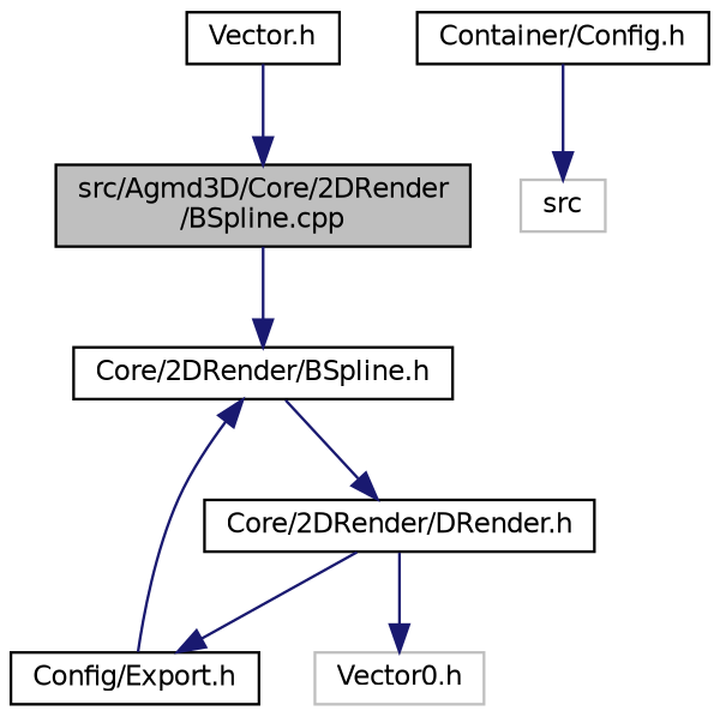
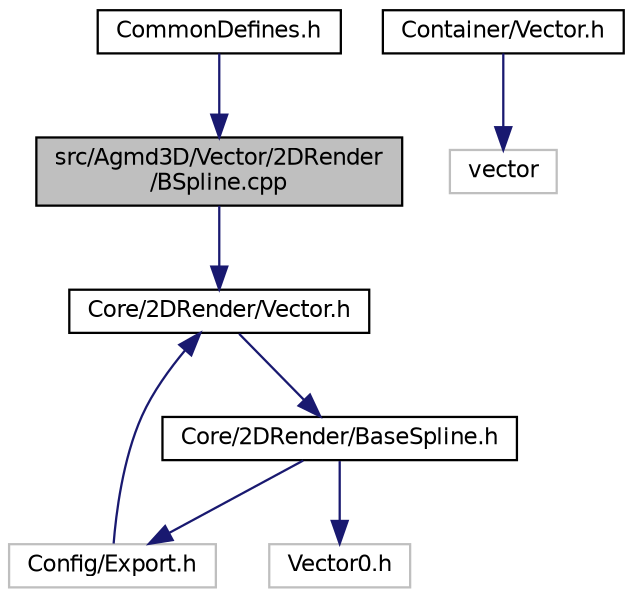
  digraph {
    node [color=black fillcolor=white fontname=Helvetica fontsize=10 shape=record style=filled]
    edge [color=midnightblue fontname=Helvetica fontsize=10 labelfontname=Helvetica labelfontsize=10 style=solid]
-   n1 [fillcolor=grey75 fontcolor=black height=0.2 label="src/Agmd3D/Core/2DRender\l/BSpline.cpp" width=0.4]
-   n2 [height=0.2 label="Core/2DRender/BSpline.h" width=0.4]
-   n3 [height=0.2 label="Core/2DRender/DRender.h" width=0.4]
-   n4 [height=0.2 label="Vector.h" width=0.4]
-   n5 [height=0.2 label="Config/Export.h" width=0.4]
+   n1 [fillcolor=grey75 fontcolor=black height=0.2 label="src/Agmd3D/Vector/2DRender\l/BSpline.cpp" width=0.4]
+   n2 [height=0.2 label="Core/2DRender/Vector.h" width=0.4]
+   n3 [height=0.2 label="Core/2DRender/BaseSpline.h" width=0.4]
+   n4 [height=0.2 label="CommonDefines.h" width=0.4]
+   n5 [color=grey75 height=0.2 label="Config/Export.h" width=0.4]
    n6 [color=grey75 height=0.2 label="Vector0.h" width=0.4]
-   n7 [height=0.2 label="Container/Config.h" width=0.4]
-   n8 [color=grey75 height=0.2 label=src width=0.4]
+   n7 [height=0.2 label="Container/Vector.h" width=0.4]
+   n8 [color=grey75 height=0.2 label=vector width=0.4]
    n1 -> n2
    n2 -> n3
    n3 -> n5
    n3 -> n6
    n4 -> n1
    n5 -> n2
    n7 -> n8
  }
